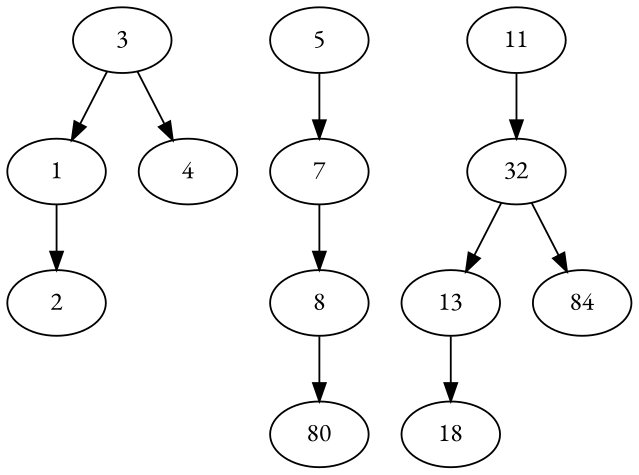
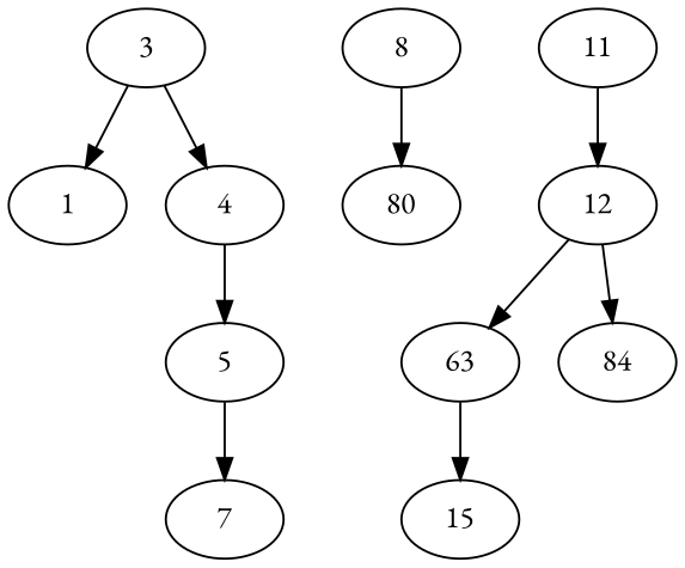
  digraph {
    fontname="EB Garamond"
    node [alpha=0.09 fontname="EB Garamond"]
    edge [fontname="EB Garamond"]
    1 [expect_size=194751920257336]
-   2 [alpha=0.14 expect_size=89939565769574]
    3 [alpha=0.05 expect_size=9878287341846528]
    4 [alpha=0.08 expect_size=549859167981010944]
    5 [expect_size=54328488731082752]
    7 [alpha=0.07 expect_size=869484575004642]
    8 [alpha=0.18 expect_size=34359738368000000]
    n8 [alpha=0.08 expect_size=88573337523850 label=80]
    11 [alpha=0.04 expect_size=2355135574165159936]
-   12 [alpha=0.07 expect_size=81486851339283 label=32]
-   13 [alpha=0.16 expect_size=13973434293400]
+   12 [alpha=0.07 expect_size=81486851339283]
+   13 [alpha=0.16 expect_size=13973434293400 label=63]
    n12 [alpha=0.18 expect_size=400598421632896 label=84]
-   15 [alpha=0.05 expect_size=32113996669181 label=18]
-   1 -> 2
+   15 [alpha=0.05 expect_size=32113996669181]
    3 -> 1
    3 -> 4
+   4 -> 5
    5 -> 7
-   7 -> 8
    8 -> n8
    11 -> 12
    12 -> 13
    12 -> n12
    13 -> 15
  }
